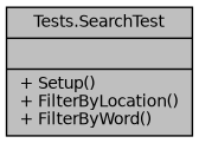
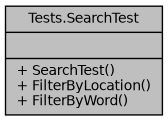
  digraph {
-   n1 [color=black fillcolor=grey75 fontcolor=black fontname=Helvetica fontsize=10 height=0.2 label="{Tests.SearchTest\n||+ Setup()\l+ FilterByLocation()\l+ FilterByWord()\l}" shape=record style=filled width=0.4]
+   n1 [color=black fillcolor=grey75 fontcolor=black fontname=Helvetica fontsize=10 height=0.2 label="{Tests.SearchTest\n||+ SearchTest()\l+ FilterByLocation()\l+ FilterByWord()\l}" shape=record style=filled width=0.4]
  }
